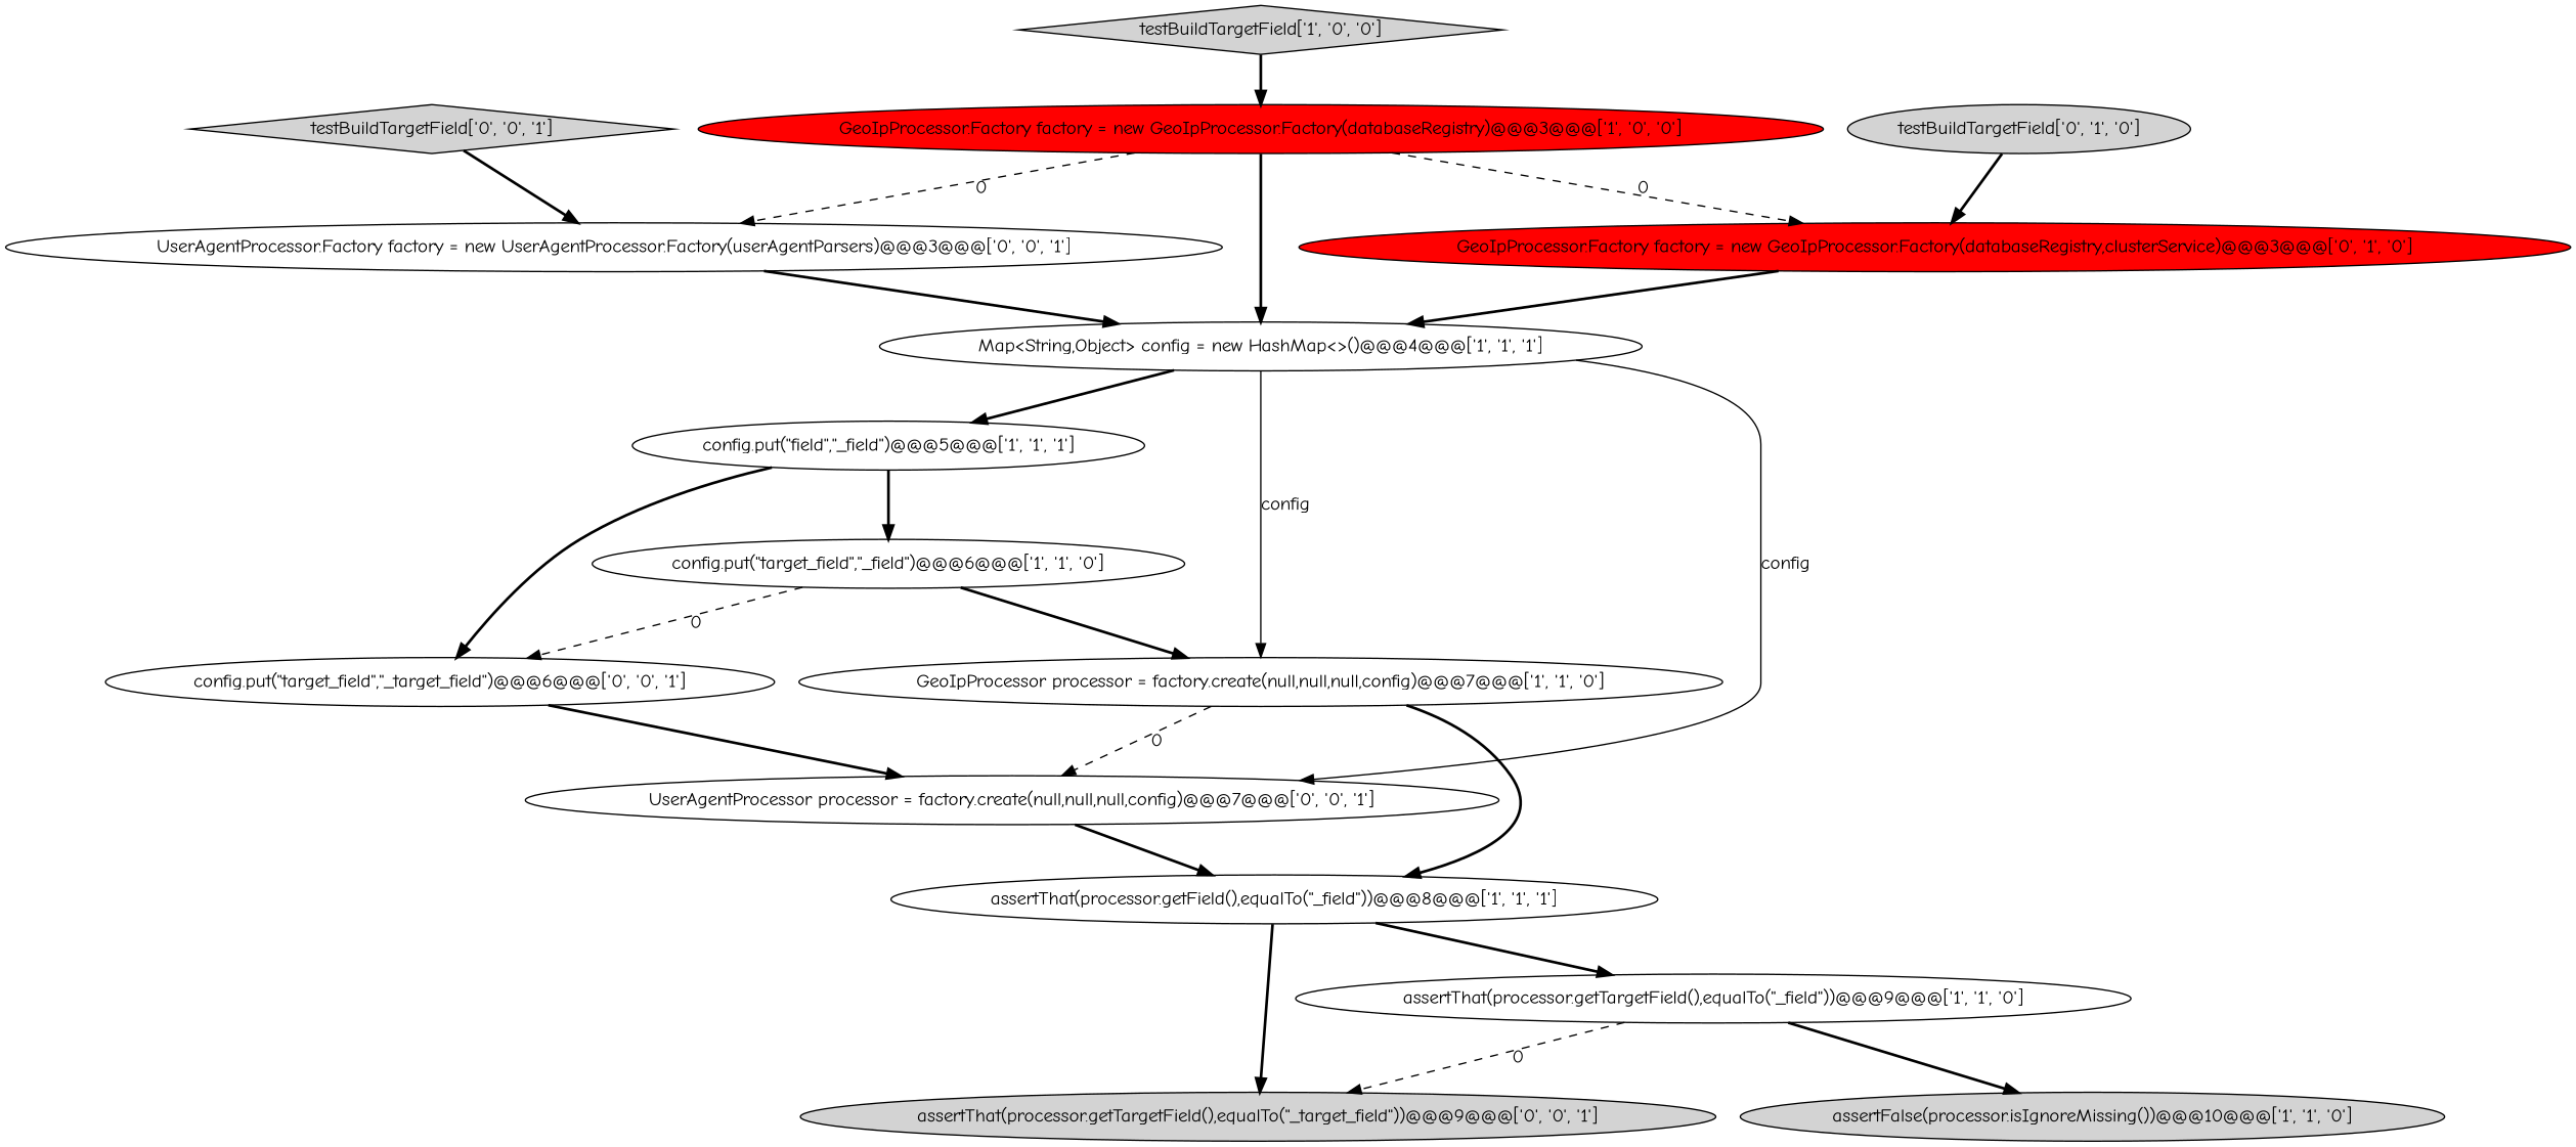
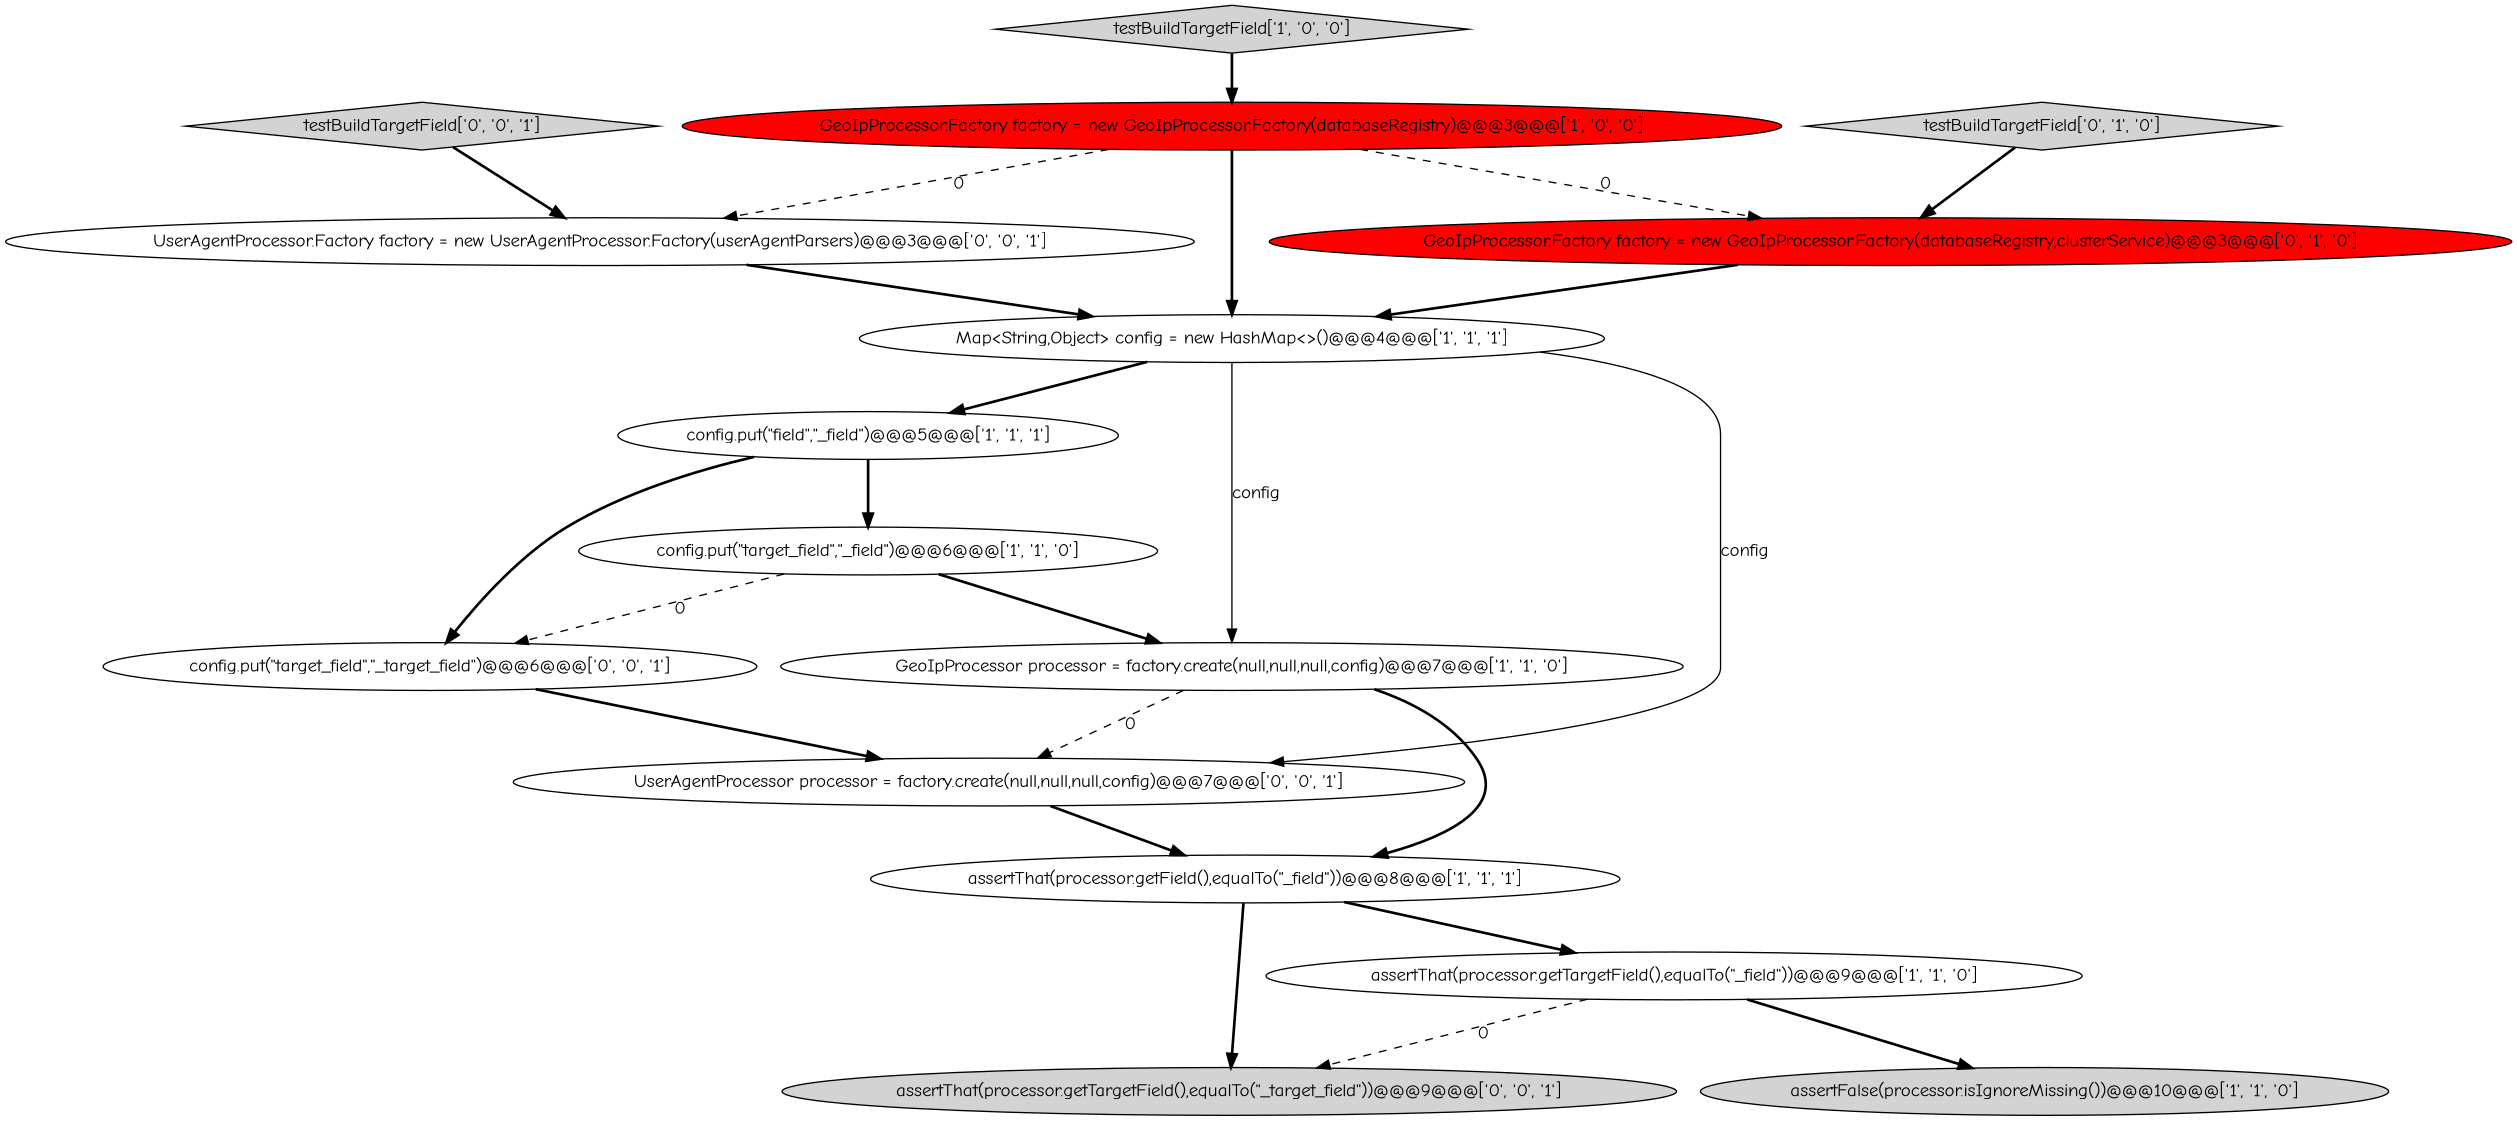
  digraph {
    fontname="Comic Neue"
    node [fillcolor=white shape=ellipse style=filled fontname="Comic Neue"]
    edge [style=bold fontname="Comic Neue"]
    n1 [label="Map<String,Object> config = new HashMap<>()@@@4@@@['1', '1', '1']"]
    n2 [label="config.put(\"field\",\"_field\")@@@5@@@['1', '1', '1']"]
    n3 [label="GeoIpProcessor processor = factory.create(null,null,null,config)@@@7@@@['1', '1', '0']"]
    n4 [label="UserAgentProcessor processor = factory.create(null,null,null,config)@@@7@@@['0', '0', '1']"]
    n5 [label="config.put(\"target_field\",\"_field\")@@@6@@@['1', '1', '0']"]
    n6 [label="config.put(\"target_field\",\"_target_field\")@@@6@@@['0', '0', '1']"]
    n7 [label="UserAgentProcessor.Factory factory = new UserAgentProcessor.Factory(userAgentParsers)@@@3@@@['0', '0', '1']"]
    n8 [label="assertThat(processor.getField(),equalTo(\"_field\"))@@@8@@@['1', '1', '1']"]
-   n9 [fillcolor=lightgray label="testBuildTargetField['0', '1', '0']"]
+   n9 [fillcolor=lightgray label="testBuildTargetField['0', '1', '0']" shape=diamond]
    n10 [fillcolor=red label="GeoIpProcessor.Factory factory = new GeoIpProcessor.Factory(databaseRegistry,clusterService)@@@3@@@['0', '1', '0']"]
    n11 [fillcolor=lightgray label="assertFalse(processor.isIgnoreMissing())@@@10@@@['1', '1', '0']"]
    n12 [fillcolor=lightgray label="testBuildTargetField['0', '0', '1']" shape=diamond]
    n13 [fillcolor=lightgray label="assertThat(processor.getTargetField(),equalTo(\"_target_field\"))@@@9@@@['0', '0', '1']"]
    n14 [fillcolor=lightgray label="testBuildTargetField['1', '0', '0']" shape=diamond]
    n15 [fillcolor=red label="GeoIpProcessor.Factory factory = new GeoIpProcessor.Factory(databaseRegistry)@@@3@@@['1', '0', '0']"]
    n16 [label="assertThat(processor.getTargetField(),equalTo(\"_field\"))@@@9@@@['1', '1', '0']"]
    n1 -> n2
    n1 -> n3 [label=config style=solid]
    n1 -> n4 [label=config style=solid]
    n2 -> n5
    n2 -> n6
    n3 -> n4 [label=0 style=dashed]
    n3 -> n8
    n4 -> n8
    n5 -> n3
    n5 -> n6 [label=0 style=dashed]
    n6 -> n4
    n7 -> n1
    n8 -> n13
    n8 -> n16
    n9 -> n10
    n10 -> n1
    n12 -> n7
    n14 -> n15
    n15 -> n1
    n15 -> n7 [label=0 style=dashed]
    n15 -> n10 [label=0 style=dashed]
    n16 -> n11
    n16 -> n13 [label=0 style=dashed]
  }
